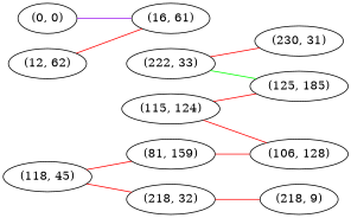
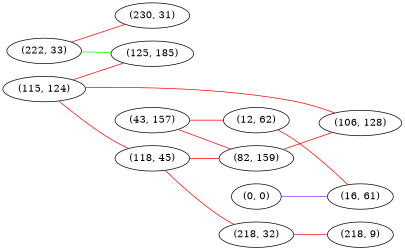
  graph {
    rankdir=LR
    edge [color=red weight=1]
    "(222, 33)"
    "(230, 31)"
    "(125, 185)"
    "(218, 32)"
    "(218, 9)"
    n6 [label="(16, 61)"]
    "(0, 0)"
    "(115, 124)"
    "(118, 45)"
    "(106, 128)"
-   "(82, 159)" [label="(81, 159)"]
+   "(82, 159)"
    "(12, 62)"
+   "(43, 157)"
    "(222, 33)" -- "(230, 31)"
    "(222, 33)" -- "(125, 185)" [color=green weight=2]
    "(218, 32)" -- "(218, 9)"
    "(0, 0)" -- n6 [color=purple weight=4]
    "(115, 124)" -- "(125, 185)"
+   "(115, 124)" -- "(118, 45)"
    "(115, 124)" -- "(106, 128)"
    "(118, 45)" -- "(218, 32)"
    "(118, 45)" -- "(82, 159)"
    "(82, 159)" -- "(106, 128)"
    "(12, 62)" -- n6
+   "(43, 157)" -- "(82, 159)"
+   "(43, 157)" -- "(12, 62)"
  }
